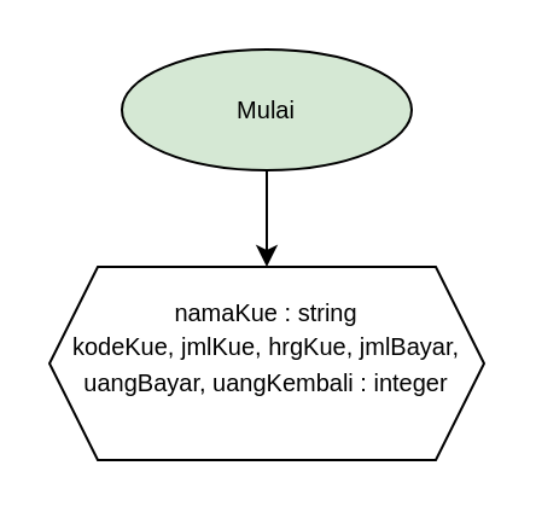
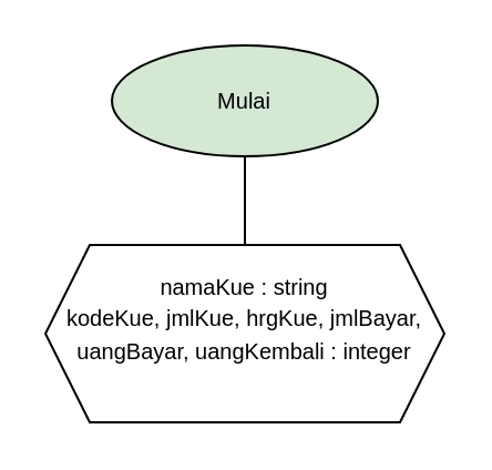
  <mxCell id="0" />
  <mxCell id="1" parent="0" />
  <mxCell id="2" value="&lt;font style=&quot;font-size: 10px&quot;&gt;Mulai&lt;/font&gt;" style="ellipse;whiteSpace=wrap;html=1;fillColor=#d5e8d4;" vertex="1" parent="1"><mxGeometry x="50" y="20" width="120" height="50" as="geometry" /></mxCell>
- <mxCell id="3" value="" style="endArrow=classic;html=1;exitX=0.5;exitY=1;exitDx=0;exitDy=0;" edge="1" parent="1" source="2" target="4"><mxGeometry width="50" height="50" relative="1" as="geometry"><mxPoint x="110" y="80" as="sourcePoint" /><mxPoint x="110" y="130" as="targetPoint" /></mxGeometry></mxCell>
+ <mxCell id="3" value="" style="endArrow=none;html=1;exitX=0.5;exitY=1;exitDx=0;exitDy=0;" edge="1" parent="1" source="2" target="4"><mxGeometry width="50" height="50" relative="1" as="geometry"><mxPoint x="110" y="80" as="sourcePoint" /><mxPoint x="110" y="130" as="targetPoint" /></mxGeometry></mxCell>
  <mxCell id="4" value="&lt;font style=&quot;font-size: 10px&quot;&gt;namaKue : string&lt;br&gt;&amp;nbsp;kodeKue, jmlKue, hrgKue, jmlBayar,&amp;nbsp; uangBayar, uangKembali : integer&lt;br&gt;&amp;nbsp;&lt;/font&gt;" style="shape=hexagon;perimeter=hexagonPerimeter2;whiteSpace=wrap;html=1;fixedSize=1;" vertex="1" parent="1"><mxGeometry x="20" y="110" width="180" height="80" as="geometry" /></mxCell>
